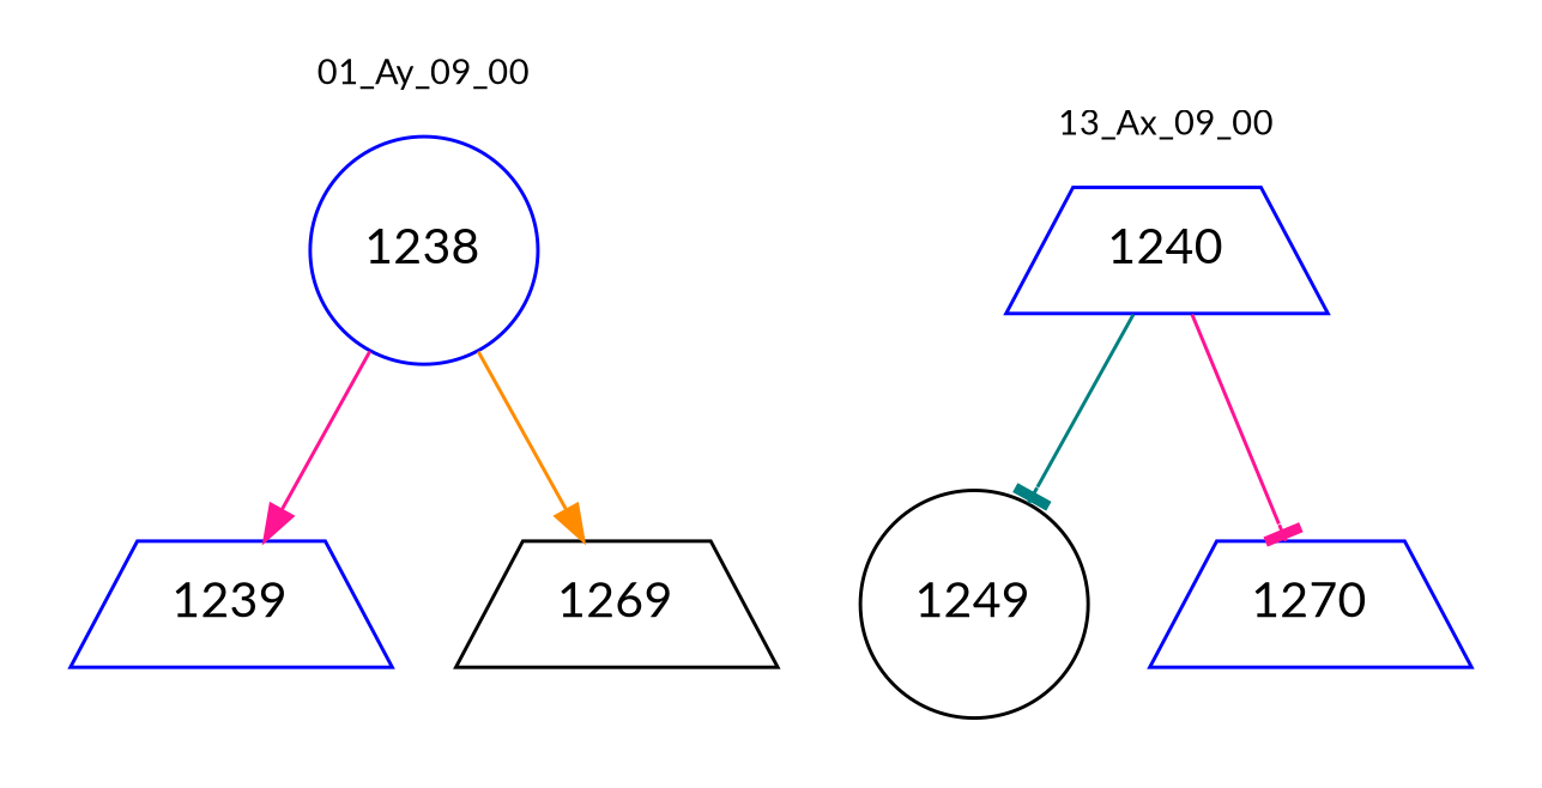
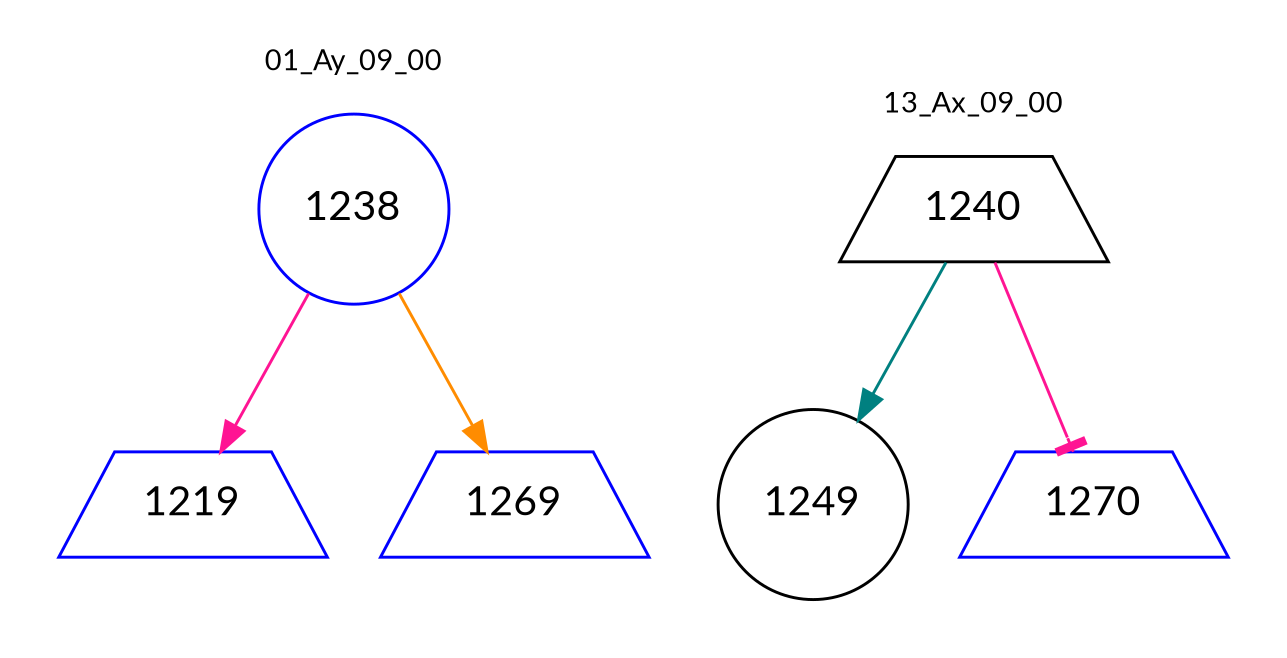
  digraph {
    fontname=Lato
    node [color=blue fontname=Lato shape=trapezium]
    edge [arrowhead=normal color=deeppink fontname=Lato]
    n1 [label=1238 shape=circle]
-   n2 [label=1239]
-   n3 [color=black label=1269]
-   n4 [label=1240]
+   n2 [label=1219]
+   n3 [label=1269]
+   n4 [color=black label=1240]
    n5 [color=black label=1249 shape=circle]
    n6 [label=1270]
    subgraph cluster_1 {
      color=white
      fontsize=10
      label="01_Ay_09_00"
      n1
      n2
      n3
    }
    subgraph cluster_2 {
      color=white
      fontsize=10
      label="13_Ax_09_00"
      n4
      n5
      n6
    }
    n1 -> n2
    n1 -> n3 [color=darkorange]
-   n4 -> n5 [arrowhead=tee color=teal]
+   n4 -> n5 [color=teal]
    n4 -> n6 [arrowhead=tee]
  }
